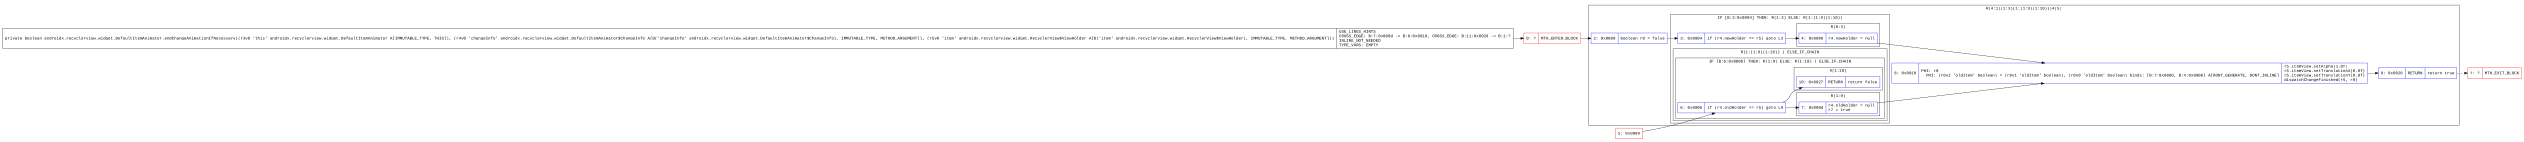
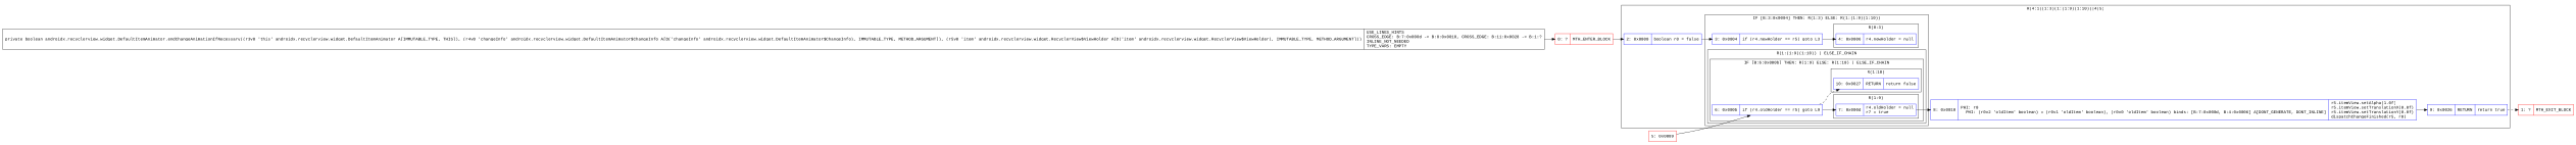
  digraph {
    fontname="Liberation Mono"
    rankdir=LR
    node [color=blue fontname="Liberation Mono" shape=record]
    edge [fontname="Liberation Mono"]
    n1 [label="{4\:\ 0x0006|r4.newHolder = null\l}"]
    n2 [label="{7\:\ 0x000d|r4.oldHolder = null\lr7 = true\l}"]
    n3 [label="{10\:\ 0x0027|RETURN\l|return false\l}"]
    n4 [label="{6\:\ 0x000b|if (r4.oldHolder == r5) goto L9\l}"]
    n5 [label="{3\:\ 0x0004|if (r4.newHolder == r5) goto L3\l}"]
    n6 [label="{2\:\ 0x0000|boolean r0 = false\l}"]
    n7 [label="{8\:\ 0x0010|PHI: r0 \l  PHI: (r0v2 'oldItem' boolean) = (r0v1 'oldItem' boolean), (r0v0 'oldItem' boolean) binds: [B:7:0x000d, B:4:0x0006] A[DONT_GENERATE, DONT_INLINE]\l|r5.itemView.setAlpha(1.0f)\lr5.itemView.setTranslationX(0.0f)\lr5.itemView.setTranslationY(0.0f)\ldispatchChangeFinished(r5, r0)\l}"]
    n8 [label="{9\:\ 0x0026|RETURN\l|return true\l}"]
    n9 [color=red label="{1\:\ ?|MTH_EXIT_BLOCK\l}"]
    n10 [color=red label="{5\:\ 0x0009}"]
    n11 [color=red label="{0\:\ ?|MTH_ENTER_BLOCK\l}"]
    n12 [label="{private boolean androidx.recyclerview.widget.DefaultItemAnimator.endChangeAnimationIfNecessary((r3v0 'this' androidx.recyclerview.widget.DefaultItemAnimator A[IMMUTABLE_TYPE, THIS]), (r4v0 'changeInfo' androidx.recyclerview.widget.DefaultItemAnimator$ChangeInfo A[D('changeInfo' androidx.recyclerview.widget.DefaultItemAnimator$ChangeInfo), IMMUTABLE_TYPE, METHOD_ARGUMENT]), (r5v0 'item' androidx.recyclerview.widget.RecyclerView$ViewHolder A[D('item' androidx.recyclerview.widget.RecyclerView$ViewHolder), IMMUTABLE_TYPE, METHOD_ARGUMENT]))  | USE_LINES_HINTS\lCROSS_EDGE: B:7:0x000d \-\> B:8:0x0010, CROSS_EDGE: B:11:0x0028 \-\> B:1:?\lINLINE_NOT_NEEDED\lTYPE_VARS: EMPTY\l}" color=""]
    subgraph cluster_1 {
      label="R(4:1|(1:3)(1:(1:9)(1:10))|4|5)"
      n6
      n7
      n8
      subgraph cluster_2 {
        label="IF [B:3:0x0004] THEN: R(1:3) ELSE: R(1:(1:9)(1:10))"
        n5
        subgraph cluster_3 {
          label="R(0:3)"
          n1
        }
        subgraph cluster_4 {
          label="R(1:(1:9)(1:10)) | ELSE_IF_CHAIN\l"
          subgraph cluster_5 {
            label="IF [B:6:0x000b] THEN: R(1:9) ELSE: R(1:10) | ELSE_IF_CHAIN\l"
            n4
            subgraph cluster_6 {
              label="R(1:9)"
              n2
            }
            subgraph cluster_7 {
              label="R(1:10)"
              n3
            }
          }
        }
      }
    }
-   n1 -> n7
    n2 -> n7
    n4 -> n2
-   n4 -> n3 [style=solid]
+   n4 -> n3 [style=dashed]
    n5 -> n1
    n6 -> n5
    n7 -> n8
    n8 -> n9 [style=dashed]
    n10 -> n4
    n11 -> n6
    n12 -> n11
  }
